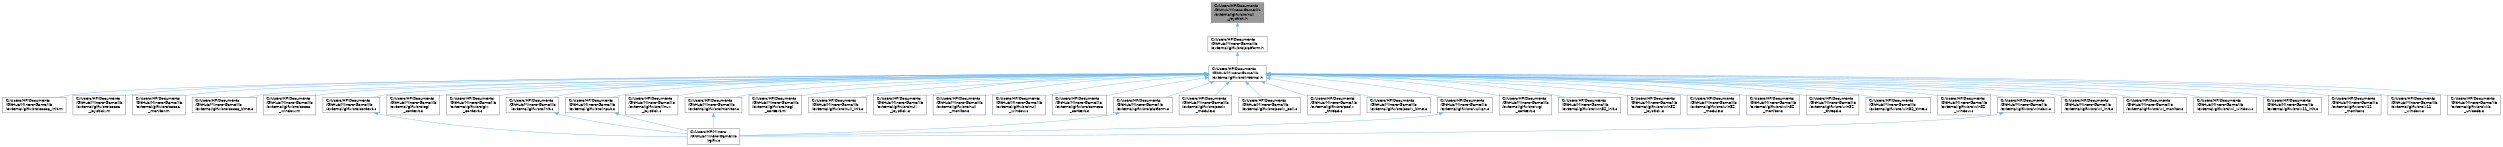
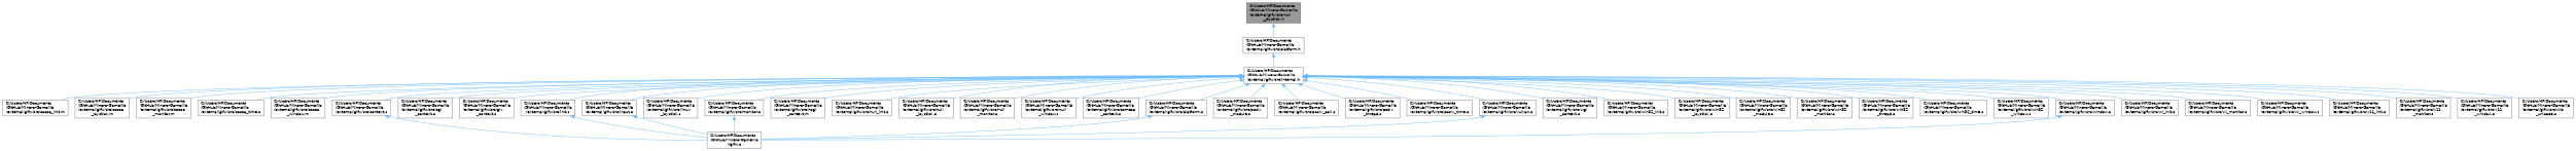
  digraph {
    node [color=grey40 fillcolor=white fontname=Helvetica fontsize=10 shape=box style=filled]
    edge [color=steelblue1 dir=back fontname=Helvetica fontsize=10 labelfontname=Helvetica labelfontsize=10 style=solid]
    n1 [color=gray40 fillcolor=grey60 fontcolor=black height=0.2 label="C:/Users/HP/Documents\l/GitHub/Minero-Game/lib\l/external/glfw/src/null\l_joystick.h" width=0.4]
    n2 [height=0.2 label="C:/Users/HP/Documents\l/GitHub/Minero-Game/lib\l/external/glfw/src/platform.h" width=0.4]
    n3 [height=0.2 label="C:/Users/HP/Documents\l/GitHub/Minero-Game/lib\l/external/glfw/src/internal.h" width=0.4]
    n4 [height=0.2 label="C:/Users/HP/Documents\l/GitHub/Minero-Game/lib\l/external/glfw/src/cocoa_init.m" width=0.4]
    n5 [height=0.2 label="C:/Users/HP/Documents\l/GitHub/Minero-Game/lib\l/external/glfw/src/cocoa\l_joystick.m" width=0.4]
    n6 [height=0.2 label="C:/Users/HP/Documents\l/GitHub/Minero-Game/lib\l/external/glfw/src/cocoa\l_monitor.m" width=0.4]
    n7 [height=0.2 label="C:/Users/HP/Documents\l/GitHub/Minero-Game/lib\l/external/glfw/src/cocoa_time.c" width=0.4]
    n8 [height=0.2 label="C:/Users/HP/Documents\l/GitHub/Minero-Game/lib\l/external/glfw/src/cocoa\l_window.m" width=0.4]
    n9 [height=0.2 label="C:/Users/HP/Documents\l/GitHub/Minero-Game/lib\l/external/glfw/src/context.c" width=0.4]
    n10 [height=0.2 label="C:/Users/HP/Documents\l/GitHub/Minero-Game/lib\l/external/glfw/src/egl\l_context.c" width=0.4]
    n11 [height=0.2 label="C:/Users/HP/Documents\l/GitHub/Minero-Game/lib\l/external/glfw/src/glx\l_context.c" width=0.4]
    n12 [height=0.2 label="C:/Users/HP/Documents\l/GitHub/Minero-Game/lib\l/external/glfw/src/init.c" width=0.4]
    n13 [height=0.2 label="C:/Users/HP/Documents\l/GitHub/Minero-Game/lib\l/external/glfw/src/input.c" width=0.4]
    n14 [height=0.2 label="C:/Users/HP/Documents\l/GitHub/Minero-Game/lib\l/external/glfw/src/linux\l_joystick.c" width=0.4]
    n15 [height=0.2 label="C:/Users/HP/Documents\l/GitHub/Minero-Game/lib\l/external/glfw/src/monitor.c" width=0.4]
    n16 [height=0.2 label="C:/Users/HP/Documents\l/GitHub/Minero-Game/lib\l/external/glfw/src/nsgl\l_context.m" width=0.4]
    n17 [height=0.2 label="C:/Users/HP/Documents\l/GitHub/Minero-Game/lib\l/external/glfw/src/null_init.c" width=0.4]
    n18 [height=0.2 label="C:/Users/HP/Documents\l/GitHub/Minero-Game/lib\l/external/glfw/src/null\l_joystick.c" width=0.4]
    n19 [height=0.2 label="C:/Users/HP/Documents\l/GitHub/Minero-Game/lib\l/external/glfw/src/null\l_monitor.c" width=0.4]
    n20 [height=0.2 label="C:/Users/HP/Documents\l/GitHub/Minero-Game/lib\l/external/glfw/src/null\l_window.c" width=0.4]
    n21 [height=0.2 label="C:/Users/HP/Documents\l/GitHub/Minero-Game/lib\l/external/glfw/src/osmesa\l_context.c" width=0.4]
    n22 [height=0.2 label="C:/Users/HP/Documents\l/GitHub/Minero-Game/lib\l/external/glfw/src/platform.c" width=0.4]
    n23 [height=0.2 label="C:/Users/HP/Documents\l/GitHub/Minero-Game/lib\l/external/glfw/src/posix\l_module.c" width=0.4]
    n24 [height=0.2 label="C:/Users/HP/Documents\l/GitHub/Minero-Game/lib\l/external/glfw/src/posix_poll.c" width=0.4]
    n25 [height=0.2 label="C:/Users/HP/Documents\l/GitHub/Minero-Game/lib\l/external/glfw/src/posix\l_thread.c" width=0.4]
    n26 [height=0.2 label="C:/Users/HP/Documents\l/GitHub/Minero-Game/lib\l/external/glfw/src/posix_time.c" width=0.4]
    n27 [height=0.2 label="C:/Users/HP/Documents\l/GitHub/Minero-Game/lib\l/external/glfw/src/vulkan.c" width=0.4]
    n28 [height=0.2 label="C:/Users/HP/Documents\l/GitHub/Minero-Game/lib\l/external/glfw/src/wgl\l_context.c" width=0.4]
    n29 [height=0.2 label="C:/Users/HP/Documents\l/GitHub/Minero-Game/lib\l/external/glfw/src/win32_init.c" width=0.4]
    n30 [height=0.2 label="C:/Users/HP/Documents\l/GitHub/Minero-Game/lib\l/external/glfw/src/win32\l_joystick.c" width=0.4]
    n31 [height=0.2 label="C:/Users/HP/Documents\l/GitHub/Minero-Game/lib\l/external/glfw/src/win32\l_module.c" width=0.4]
    n32 [height=0.2 label="C:/Users/HP/Documents\l/GitHub/Minero-Game/lib\l/external/glfw/src/win32\l_monitor.c" width=0.4]
    n33 [height=0.2 label="C:/Users/HP/Documents\l/GitHub/Minero-Game/lib\l/external/glfw/src/win32\l_thread.c" width=0.4]
    n34 [height=0.2 label="C:/Users/HP/Documents\l/GitHub/Minero-Game/lib\l/external/glfw/src/win32_time.c" width=0.4]
    n35 [height=0.2 label="C:/Users/HP/Documents\l/GitHub/Minero-Game/lib\l/external/glfw/src/win32\l_window.c" width=0.4]
    n36 [height=0.2 label="C:/Users/HP/Documents\l/GitHub/Minero-Game/lib\l/external/glfw/src/window.c" width=0.4]
    n37 [height=0.2 label="C:/Users/HP/Documents\l/GitHub/Minero-Game/lib\l/external/glfw/src/wl_init.c" width=0.4]
    n38 [height=0.2 label="C:/Users/HP/Documents\l/GitHub/Minero-Game/lib\l/external/glfw/src/wl_monitor.c" width=0.4]
    n39 [height=0.2 label="C:/Users/HP/Documents\l/GitHub/Minero-Game/lib\l/external/glfw/src/wl_window.c" width=0.4]
    n40 [height=0.2 label="C:/Users/HP/Documents\l/GitHub/Minero-Game/lib\l/external/glfw/src/x11_init.c" width=0.4]
    n41 [height=0.2 label="C:/Users/HP/Documents\l/GitHub/Minero-Game/lib\l/external/glfw/src/x11\l_monitor.c" width=0.4]
    n42 [height=0.2 label="C:/Users/HP/Documents\l/GitHub/Minero-Game/lib\l/external/glfw/src/x11\l_window.c" width=0.4]
    n43 [height=0.2 label="C:/Users/HP/Documents\l/GitHub/Minero-Game/lib\l/external/glfw/src/xkb\l_unicode.c" width=0.4]
-   n44 [height=0.2 label="C:/Users/HP/Minero\l/GitHub/Minero-Game/lib\l/rglfw.c" width=0.4]
+   n44 [height=0.2 label="C:/Users/HP/Documents\l/GitHub/Minero-Game/lib\l/rglfw.c" width=0.4]
    n1 -> n2
    n2 -> n3
    n3 -> n4
    n3 -> n5
    n3 -> n6
    n3 -> n7
    n3 -> n8
    n3 -> n9
    n3 -> n10
    n3 -> n11
    n3 -> n12
    n3 -> n13
    n3 -> n14
    n3 -> n15
    n3 -> n16
    n3 -> n17
    n3 -> n18
    n3 -> n19
    n3 -> n20
    n3 -> n21
    n3 -> n22
    n3 -> n23
    n3 -> n24
    n3 -> n25
    n3 -> n26
    n3 -> n27
    n3 -> n28
    n3 -> n29
    n3 -> n30
    n3 -> n31
    n3 -> n32
    n3 -> n33
    n3 -> n34
    n3 -> n35
    n3 -> n36
    n3 -> n37
    n3 -> n38
    n3 -> n39
    n3 -> n40
    n3 -> n41
    n3 -> n42
    n3 -> n43
    n9 -> n44
    n12 -> n44
    n13 -> n44
    n15 -> n44
    n22 -> n44
    n27 -> n44
    n36 -> n44
  }
